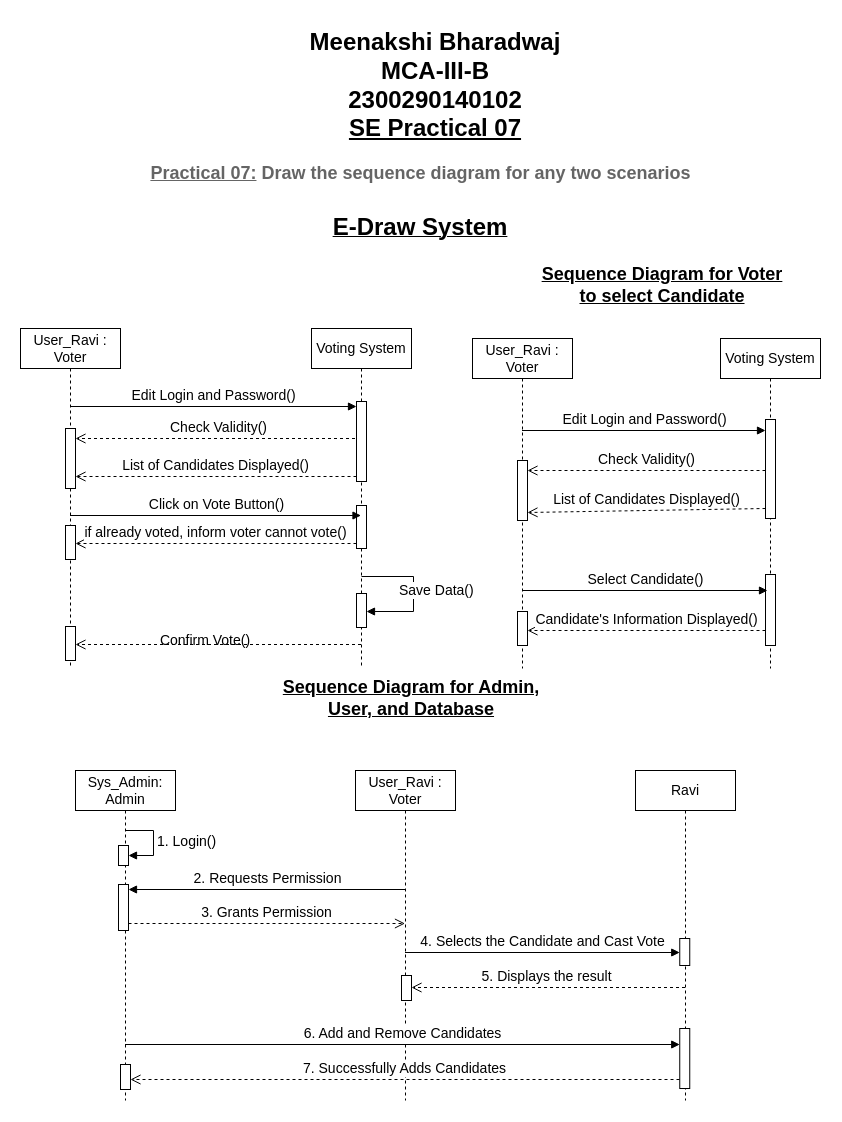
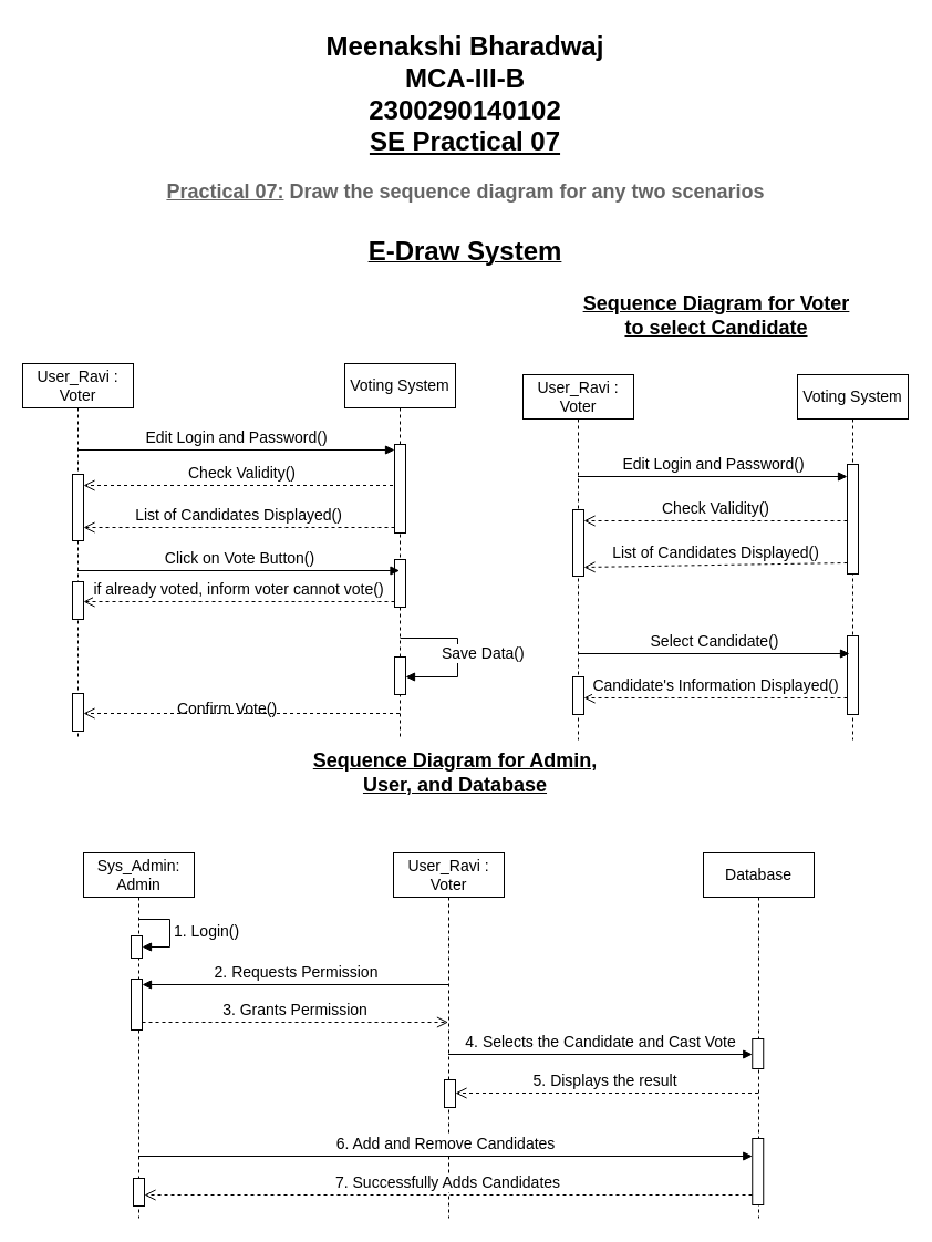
  <mxCell id="0" />
  <mxCell id="1" parent="0" />
  <mxCell id="2" value="&lt;b&gt;&lt;u&gt;&lt;font style=&quot;font-size: 24px;&quot;&gt;E-Draw System&lt;/font&gt;&lt;/u&gt;&lt;/b&gt;" style="text;html=1;align=center;verticalAlign=middle;whiteSpace=wrap;rounded=0;" parent="1" vertex="1"><mxGeometry x="280" y="201" width="280" height="51" as="geometry" /></mxCell>
- <mxCell id="3" value="&lt;font style=&quot;font-size: 24px;&quot;&gt;&lt;b style=&quot;&quot;&gt;Meenakshi Bharadwaj&lt;/b&gt;&lt;/font&gt;&lt;div&gt;&lt;font style=&quot;font-size: 24px;&quot;&gt;&lt;b&gt;MCA-III-B&lt;/b&gt;&lt;/font&gt;&lt;/div&gt;&lt;div&gt;&lt;font style=&quot;font-size: 24px;&quot;&gt;&lt;b&gt;2300290140102&lt;/b&gt;&lt;/font&gt;&lt;/div&gt;&lt;div&gt;&lt;font style=&quot;font-size: 24px;&quot;&gt;&lt;b style=&quot;&quot;&gt;&lt;u style=&quot;&quot;&gt;SE Practical 07&lt;/u&gt;&lt;/b&gt;&lt;/font&gt;&lt;/div&gt;" style="text;html=1;align=center;verticalAlign=middle;whiteSpace=wrap;rounded=0;" parent="1" vertex="1"><mxGeometry x="35" y="20" width="800" height="130" as="geometry" /></mxCell>
+ <mxCell id="3" value="&lt;font style=&quot;font-size: 24px;&quot;&gt;&lt;b style=&quot;&quot;&gt;Meenakshi Bharadwaj&lt;/b&gt;&lt;/font&gt;&lt;div&gt;&lt;font style=&quot;font-size: 24px;&quot;&gt;&lt;b&gt;MCA-III-B&lt;/b&gt;&lt;/font&gt;&lt;/div&gt;&lt;div&gt;&lt;font style=&quot;font-size: 24px;&quot;&gt;&lt;b&gt;2300290140102&lt;/b&gt;&lt;/font&gt;&lt;/div&gt;&lt;div&gt;&lt;font style=&quot;font-size: 24px;&quot;&gt;&lt;b style=&quot;&quot;&gt;&lt;u style=&quot;&quot;&gt;SE Practical 07&lt;/u&gt;&lt;/b&gt;&lt;/font&gt;&lt;/div&gt;" style="text;html=1;align=center;verticalAlign=middle;whiteSpace=wrap;rounded=0;" parent="1" vertex="1"><mxGeometry x="20" y="20" width="800" height="130" as="geometry" /></mxCell>
  <mxCell id="4" value="&lt;span style=&quot;color: rgb(101, 101, 101); font-family: &amp;quot;Century Gothic&amp;quot;, Arial, Helvetica, sans-serif; font-style: normal; font-variant-ligatures: normal; font-variant-caps: normal; letter-spacing: normal; orphans: 2; text-indent: 0px; text-transform: none; widows: 2; word-spacing: 0px; -webkit-text-stroke-width: 0px; white-space: normal; background-color: rgb(255, 255, 255); text-decoration-thickness: initial; text-decoration-style: initial; text-decoration-color: initial; float: none; display: inline !important;&quot;&gt;&lt;font style=&quot;font-size: 18px;&quot;&gt;&lt;u style=&quot;&quot;&gt;Practical 07:&lt;/u&gt; Draw the sequence diagram for any two scenarios&lt;/font&gt;&lt;/span&gt;" style="text;whiteSpace=wrap;html=1;align=center;fontStyle=1" parent="1" vertex="1"><mxGeometry x="133" y="156" width="575" height="40" as="geometry" /></mxCell>
- <mxCell id="5" value="&lt;font style=&quot;font-size: 18px;&quot;&gt;&lt;b&gt;&lt;u&gt;Sequence Diagram for Voter to select Candidate&lt;/u&gt;&lt;/b&gt;&lt;/font&gt;" style="text;html=1;align=center;verticalAlign=middle;whiteSpace=wrap;rounded=0;" parent="1" vertex="1"><mxGeometry x="530" y="270" width="264" height="30" as="geometry" /></mxCell>
+ <mxCell id="5" value="&lt;font style=&quot;font-size: 18px;&quot;&gt;&lt;b&gt;&lt;u&gt;Sequence Diagram for Voter to select Candidate&lt;/u&gt;&lt;/b&gt;&lt;/font&gt;" style="text;html=1;align=center;verticalAlign=middle;whiteSpace=wrap;rounded=0;" parent="1" vertex="1"><mxGeometry x="515" y="270" width="264" height="30" as="geometry" /></mxCell>
  <mxCell id="6" value="&lt;font style=&quot;font-size: 14px;&quot;&gt;Edit Login and Password()&lt;/font&gt;" style="html=1;verticalAlign=bottom;endArrow=block;curved=0;rounded=0;entryX=0;entryY=0;entryDx=0;entryDy=5;" parent="1" target="13" edge="1"><mxGeometry relative="1" as="geometry"><mxPoint x="69.5" y="406" as="sourcePoint" /></mxGeometry></mxCell>
  <mxCell id="7" value="&lt;font style=&quot;font-size: 14px;&quot;&gt;Check Validity()&lt;/font&gt;" style="html=1;verticalAlign=bottom;endArrow=open;dashed=1;endSize=8;curved=0;rounded=0;" parent="1" source="11" edge="1" target="9"><mxGeometry relative="1" as="geometry"><mxPoint x="69.5" y="438" as="targetPoint" /><mxPoint x="319.5" y="438" as="sourcePoint" /><Array as="points"><mxPoint x="160" y="438" /></Array></mxGeometry></mxCell>
  <mxCell id="8" value="&lt;font style=&quot;font-size: 14px;&quot;&gt;User_Ravi : Voter&lt;/font&gt;" style="shape=umlLifeline;perimeter=lifelinePerimeter;whiteSpace=wrap;html=1;container=1;dropTarget=0;collapsible=0;recursiveResize=0;outlineConnect=0;portConstraint=eastwest;newEdgeStyle={&quot;curved&quot;:0,&quot;rounded&quot;:0};" parent="1" vertex="1"><mxGeometry x="20" y="328" width="100" height="340" as="geometry" /></mxCell>
  <mxCell id="9" value="" style="html=1;points=[[0,0,0,0,5],[0,1,0,0,-5],[1,0,0,0,5],[1,1,0,0,-5]];perimeter=orthogonalPerimeter;outlineConnect=0;targetShapes=umlLifeline;portConstraint=eastwest;newEdgeStyle={&quot;curved&quot;:0,&quot;rounded&quot;:0};" vertex="1" parent="8"><mxGeometry x="45" y="100" width="10" height="60" as="geometry" /></mxCell>
  <mxCell id="10" value="" style="html=1;points=[[0,0,0,0,5],[0,1,0,0,-5],[1,0,0,0,5],[1,1,0,0,-5]];perimeter=orthogonalPerimeter;outlineConnect=0;targetShapes=umlLifeline;portConstraint=eastwest;newEdgeStyle={&quot;curved&quot;:0,&quot;rounded&quot;:0};" vertex="1" parent="8"><mxGeometry x="45" y="197" width="10" height="34" as="geometry" /></mxCell>
  <mxCell id="11" value="&lt;font style=&quot;font-size: 14px;&quot;&gt;Voting System&lt;/font&gt;" style="shape=umlLifeline;perimeter=lifelinePerimeter;whiteSpace=wrap;html=1;container=1;dropTarget=0;collapsible=0;recursiveResize=0;outlineConnect=0;portConstraint=eastwest;newEdgeStyle={&quot;curved&quot;:0,&quot;rounded&quot;:0};" parent="1" vertex="1"><mxGeometry x="311" y="328" width="100" height="340" as="geometry" /></mxCell>
  <mxCell id="12" value="" style="html=1;points=[[0,0,0,0,5],[0,1,0,0,-5],[1,0,0,0,5],[1,1,0,0,-5]];perimeter=orthogonalPerimeter;outlineConnect=0;targetShapes=umlLifeline;portConstraint=eastwest;newEdgeStyle={&quot;curved&quot;:0,&quot;rounded&quot;:0};" parent="11" vertex="1"><mxGeometry x="45" y="177" width="10" height="43" as="geometry" /></mxCell>
  <mxCell id="13" value="" style="html=1;points=[[0,0,0,0,5],[0,1,0,0,-5],[1,0,0,0,5],[1,1,0,0,-5]];perimeter=orthogonalPerimeter;outlineConnect=0;targetShapes=umlLifeline;portConstraint=eastwest;newEdgeStyle={&quot;curved&quot;:0,&quot;rounded&quot;:0};" parent="11" vertex="1"><mxGeometry x="45" y="73" width="10" height="80" as="geometry" /></mxCell>
  <mxCell id="14" value="" style="html=1;points=[[0,0,0,0,5],[0,1,0,0,-5],[1,0,0,0,5],[1,1,0,0,-5]];perimeter=orthogonalPerimeter;outlineConnect=0;targetShapes=umlLifeline;portConstraint=eastwest;newEdgeStyle={&quot;curved&quot;:0,&quot;rounded&quot;:0};" vertex="1" parent="11"><mxGeometry x="45" y="265" width="10" height="34" as="geometry" /></mxCell>
  <mxCell id="15" value="&lt;font style=&quot;font-size: 14px;&quot;&gt;Save Data()&lt;/font&gt;" style="html=1;align=left;spacingLeft=2;endArrow=block;rounded=0;edgeStyle=orthogonalEdgeStyle;curved=0;rounded=0;" edge="1" parent="11"><mxGeometry x="-0.492" y="-14" relative="1" as="geometry"><mxPoint x="50" y="248" as="sourcePoint" /><Array as="points"><mxPoint x="102" y="248" /><mxPoint x="102" y="283" /></Array><mxPoint x="55" y="283" as="targetPoint" /><mxPoint as="offset" /></mxGeometry></mxCell>
  <mxCell id="16" value="&lt;font style=&quot;font-size: 14px;&quot;&gt;Edit Login and Password()&lt;/font&gt;" style="html=1;verticalAlign=bottom;endArrow=block;curved=0;rounded=0;entryX=0;entryY=0;entryDx=0;entryDy=5;" parent="1" edge="1"><mxGeometry relative="1" as="geometry"><mxPoint x="521.5" y="430" as="sourcePoint" /><mxPoint x="765" y="430" as="targetPoint" /></mxGeometry></mxCell>
  <mxCell id="17" value="&lt;font style=&quot;font-size: 14px;&quot;&gt;User_Ravi&amp;nbsp;: Voter&lt;/font&gt;" style="shape=umlLifeline;perimeter=lifelinePerimeter;whiteSpace=wrap;html=1;container=1;dropTarget=0;collapsible=0;recursiveResize=0;outlineConnect=0;portConstraint=eastwest;newEdgeStyle={&quot;curved&quot;:0,&quot;rounded&quot;:0};" parent="1" vertex="1"><mxGeometry x="472" y="338" width="100" height="330" as="geometry" /></mxCell>
  <mxCell id="18" value="" style="html=1;points=[[0,0,0,0,5],[0,1,0,0,-5],[1,0,0,0,5],[1,1,0,0,-5]];perimeter=orthogonalPerimeter;outlineConnect=0;targetShapes=umlLifeline;portConstraint=eastwest;newEdgeStyle={&quot;curved&quot;:0,&quot;rounded&quot;:0};" vertex="1" parent="17"><mxGeometry x="45" y="122" width="10" height="60" as="geometry" /></mxCell>
  <mxCell id="19" value="" style="html=1;points=[[0,0,0,0,5],[0,1,0,0,-5],[1,0,0,0,5],[1,1,0,0,-5]];perimeter=orthogonalPerimeter;outlineConnect=0;targetShapes=umlLifeline;portConstraint=eastwest;newEdgeStyle={&quot;curved&quot;:0,&quot;rounded&quot;:0};" vertex="1" parent="17"><mxGeometry x="45" y="273" width="10" height="34" as="geometry" /></mxCell>
  <mxCell id="20" value="&lt;font style=&quot;font-size: 14px;&quot;&gt;Voting System&lt;/font&gt;" style="shape=umlLifeline;perimeter=lifelinePerimeter;whiteSpace=wrap;html=1;container=1;dropTarget=0;collapsible=0;recursiveResize=0;outlineConnect=0;portConstraint=eastwest;newEdgeStyle={&quot;curved&quot;:0,&quot;rounded&quot;:0};" parent="1" vertex="1"><mxGeometry x="720" y="338" width="100" height="330" as="geometry" /></mxCell>
  <mxCell id="21" value="" style="html=1;points=[[0,0,0,0,5],[0,1,0,0,-5],[1,0,0,0,5],[1,1,0,0,-5]];perimeter=orthogonalPerimeter;outlineConnect=0;targetShapes=umlLifeline;portConstraint=eastwest;newEdgeStyle={&quot;curved&quot;:0,&quot;rounded&quot;:0};" parent="20" vertex="1"><mxGeometry x="45" y="81" width="10" height="99" as="geometry" /></mxCell>
  <mxCell id="22" value="" style="html=1;points=[[0,0,0,0,5],[0,1,0,0,-5],[1,0,0,0,5],[1,1,0,0,-5]];perimeter=orthogonalPerimeter;outlineConnect=0;targetShapes=umlLifeline;portConstraint=eastwest;newEdgeStyle={&quot;curved&quot;:0,&quot;rounded&quot;:0};" parent="20" vertex="1"><mxGeometry x="45" y="236" width="10" height="71" as="geometry" /></mxCell>
  <mxCell id="23" value="&lt;font style=&quot;font-size: 14px;&quot;&gt;List of Candidates Displayed()&lt;/font&gt;" style="html=1;verticalAlign=bottom;endArrow=open;dashed=1;endSize=8;curved=0;rounded=0;exitX=0;exitY=1;exitDx=0;exitDy=-5;exitPerimeter=0;" parent="1" source="13" target="9" edge="1"><mxGeometry relative="1" as="geometry"><mxPoint x="280" y="471" as="sourcePoint" /><mxPoint x="75" y="480" as="targetPoint" /></mxGeometry></mxCell>
  <mxCell id="24" value="&lt;font style=&quot;font-size: 14px;&quot;&gt;if already voted, inform voter cannot vote()&lt;/font&gt;" style="html=1;verticalAlign=bottom;endArrow=open;dashed=1;endSize=8;curved=0;rounded=0;" parent="1" edge="1"><mxGeometry relative="1" as="geometry"><mxPoint x="356" y="543" as="sourcePoint" /><mxPoint x="75" y="543" as="targetPoint" /></mxGeometry></mxCell>
  <mxCell id="25" value="&lt;font style=&quot;font-size: 14px;&quot;&gt;Check Validity()&lt;/font&gt;" style="html=1;verticalAlign=bottom;endArrow=open;dashed=1;endSize=8;curved=0;rounded=0;" parent="1" edge="1" target="18"><mxGeometry relative="1" as="geometry"><mxPoint x="521.5" y="470" as="targetPoint" /><mxPoint x="765" y="470" as="sourcePoint" /><Array as="points"><mxPoint x="617.5" y="470" /></Array></mxGeometry></mxCell>
  <mxCell id="26" value="&lt;font style=&quot;font-size: 14px;&quot;&gt;List of Candidates Displayed()&lt;/font&gt;" style="html=1;verticalAlign=bottom;endArrow=open;dashed=1;endSize=8;curved=0;rounded=0;entryX=1;entryY=1;entryDx=0;entryDy=-5;entryPerimeter=0;" parent="1" edge="1"><mxGeometry relative="1" as="geometry"><mxPoint x="765" y="508" as="sourcePoint" /><mxPoint x="527" y="512" as="targetPoint" /></mxGeometry></mxCell>
  <mxCell id="27" value="&lt;font style=&quot;font-size: 14px;&quot;&gt;Select Candidate()&lt;/font&gt;" style="html=1;verticalAlign=bottom;endArrow=block;curved=0;rounded=0;" parent="1" edge="1"><mxGeometry relative="1" as="geometry"><mxPoint x="521.5" y="590" as="sourcePoint" /><mxPoint x="767" y="590" as="targetPoint" /></mxGeometry></mxCell>
  <mxCell id="28" value="&lt;font style=&quot;font-size: 14px;&quot;&gt;Candidate's Information Displayed()&lt;/font&gt;" style="html=1;verticalAlign=bottom;endArrow=open;dashed=1;endSize=8;curved=0;rounded=0;" parent="1" edge="1" target="19"><mxGeometry relative="1" as="geometry"><mxPoint x="525" y="630" as="targetPoint" /><mxPoint x="765" y="630" as="sourcePoint" /><Array as="points"><mxPoint x="627.25" y="630" /></Array></mxGeometry></mxCell>
  <mxCell id="29" value="&lt;font style=&quot;font-size: 14px;&quot;&gt;Click on Vote Button()&lt;/font&gt;" style="html=1;verticalAlign=bottom;endArrow=block;curved=0;rounded=0;" edge="1" parent="1"><mxGeometry width="80" relative="1" as="geometry"><mxPoint x="69.5" y="515" as="sourcePoint" /><mxPoint x="360.5" y="515" as="targetPoint" /></mxGeometry></mxCell>
  <mxCell id="30" value="&lt;font style=&quot;font-size: 18px;&quot;&gt;&lt;b&gt;&lt;u&gt;Sequence Diagram for Admin, User, and Database&lt;/u&gt;&lt;/b&gt;&lt;/font&gt;" style="text;html=1;align=center;verticalAlign=middle;whiteSpace=wrap;rounded=0;" vertex="1" parent="1"><mxGeometry x="280.5" y="683" width="260" height="30" as="geometry" /></mxCell>
  <mxCell id="31" value="&lt;font style=&quot;font-size: 14px;&quot;&gt;Sys_Admin: Admin&lt;/font&gt;" style="shape=umlLifeline;perimeter=lifelinePerimeter;whiteSpace=wrap;html=1;container=1;dropTarget=0;collapsible=0;recursiveResize=0;outlineConnect=0;portConstraint=eastwest;newEdgeStyle={&quot;curved&quot;:0,&quot;rounded&quot;:0};" vertex="1" parent="1"><mxGeometry x="75" y="770" width="100" height="330" as="geometry" /></mxCell>
  <mxCell id="32" value="" style="html=1;points=[[0,0,0,0,5],[0,1,0,0,-5],[1,0,0,0,5],[1,1,0,0,-5]];perimeter=orthogonalPerimeter;outlineConnect=0;targetShapes=umlLifeline;portConstraint=eastwest;newEdgeStyle={&quot;curved&quot;:0,&quot;rounded&quot;:0};" vertex="1" parent="31"><mxGeometry x="43" y="75" width="10" height="20" as="geometry" /></mxCell>
  <mxCell id="33" value="&lt;font style=&quot;font-size: 14px;&quot;&gt;1. Login()&lt;/font&gt;" style="html=1;align=left;spacingLeft=2;endArrow=block;rounded=0;edgeStyle=orthogonalEdgeStyle;curved=0;rounded=0;" edge="1" target="32" parent="31"><mxGeometry relative="1" as="geometry"><mxPoint x="50" y="60" as="sourcePoint" /><Array as="points"><mxPoint x="78" y="60" /><mxPoint x="78" y="85" /></Array></mxGeometry></mxCell>
  <mxCell id="34" value="" style="html=1;points=[[0,0,0,0,5],[0,1,0,0,-5],[1,0,0,0,5],[1,1,0,0,-5]];perimeter=orthogonalPerimeter;outlineConnect=0;targetShapes=umlLifeline;portConstraint=eastwest;newEdgeStyle={&quot;curved&quot;:0,&quot;rounded&quot;:0};" vertex="1" parent="31"><mxGeometry x="43" y="114" width="10" height="46" as="geometry" /></mxCell>
  <mxCell id="35" value="" style="html=1;points=[[0,0,0,0,5],[0,1,0,0,-5],[1,0,0,0,5],[1,1,0,0,-5]];perimeter=orthogonalPerimeter;outlineConnect=0;targetShapes=umlLifeline;portConstraint=eastwest;newEdgeStyle={&quot;curved&quot;:0,&quot;rounded&quot;:0};" vertex="1" parent="31"><mxGeometry x="45" y="294" width="10" height="25" as="geometry" /></mxCell>
  <mxCell id="36" value="&lt;font style=&quot;font-size: 14px;&quot;&gt;User_Ravi : Voter&lt;/font&gt;" style="shape=umlLifeline;perimeter=lifelinePerimeter;whiteSpace=wrap;html=1;container=1;dropTarget=0;collapsible=0;recursiveResize=0;outlineConnect=0;portConstraint=eastwest;newEdgeStyle={&quot;curved&quot;:0,&quot;rounded&quot;:0};" vertex="1" parent="1"><mxGeometry x="355" y="770" width="100" height="330" as="geometry" /></mxCell>
  <mxCell id="37" value="" style="html=1;points=[[0,0,0,0,5],[0,1,0,0,-5],[1,0,0,0,5],[1,1,0,0,-5]];perimeter=orthogonalPerimeter;outlineConnect=0;targetShapes=umlLifeline;portConstraint=eastwest;newEdgeStyle={&quot;curved&quot;:0,&quot;rounded&quot;:0};" vertex="1" parent="36"><mxGeometry x="46" y="205" width="10" height="25" as="geometry" /></mxCell>
- <mxCell id="38" value="&lt;font style=&quot;font-size: 14px;&quot;&gt;Ravi&lt;/font&gt;" style="shape=umlLifeline;perimeter=lifelinePerimeter;whiteSpace=wrap;html=1;container=1;dropTarget=0;collapsible=0;recursiveResize=0;outlineConnect=0;portConstraint=eastwest;newEdgeStyle={&quot;curved&quot;:0,&quot;rounded&quot;:0};" vertex="1" parent="1"><mxGeometry x="635" y="770" width="100" height="330" as="geometry" /></mxCell>
+ <mxCell id="38" value="&lt;font style=&quot;font-size: 14px;&quot;&gt;Database&lt;/font&gt;" style="shape=umlLifeline;perimeter=lifelinePerimeter;whiteSpace=wrap;html=1;container=1;dropTarget=0;collapsible=0;recursiveResize=0;outlineConnect=0;portConstraint=eastwest;newEdgeStyle={&quot;curved&quot;:0,&quot;rounded&quot;:0};" vertex="1" parent="1"><mxGeometry x="635" y="770" width="100" height="330" as="geometry" /></mxCell>
  <mxCell id="39" value="" style="html=1;points=[[0,0,0,0,5],[0,1,0,0,-5],[1,0,0,0,5],[1,1,0,0,-5]];perimeter=orthogonalPerimeter;outlineConnect=0;targetShapes=umlLifeline;portConstraint=eastwest;newEdgeStyle={&quot;curved&quot;:0,&quot;rounded&quot;:0};" vertex="1" parent="38"><mxGeometry x="44.25" y="168" width="10" height="27" as="geometry" /></mxCell>
  <mxCell id="40" value="" style="html=1;points=[[0,0,0,0,5],[0,1,0,0,-5],[1,0,0,0,5],[1,1,0,0,-5]];perimeter=orthogonalPerimeter;outlineConnect=0;targetShapes=umlLifeline;portConstraint=eastwest;newEdgeStyle={&quot;curved&quot;:0,&quot;rounded&quot;:0};" vertex="1" parent="38"><mxGeometry x="44.25" y="258" width="10" height="60" as="geometry" /></mxCell>
  <mxCell id="41" value="&lt;font style=&quot;font-size: 14px;&quot;&gt;2. Requests Permission&lt;/font&gt;" style="html=1;verticalAlign=bottom;endArrow=block;curved=0;rounded=0;entryX=1;entryY=0;entryDx=0;entryDy=5;" edge="1" target="34" parent="1"><mxGeometry x="-0.002" relative="1" as="geometry"><mxPoint x="404.5" y="889" as="sourcePoint" /><mxPoint as="offset" /></mxGeometry></mxCell>
  <mxCell id="42" value="&lt;font style=&quot;font-size: 14px;&quot;&gt;3. Grants Permission&lt;/font&gt;" style="html=1;verticalAlign=bottom;endArrow=open;dashed=1;endSize=8;curved=0;rounded=0;" edge="1" parent="1"><mxGeometry relative="1" as="geometry"><mxPoint x="404.5" y="923" as="targetPoint" /><mxPoint x="128" y="923" as="sourcePoint" /></mxGeometry></mxCell>
  <mxCell id="43" value="&lt;font style=&quot;font-size: 14px;&quot;&gt;4. Selects the Candidate and Cast Vote&lt;/font&gt;" style="html=1;verticalAlign=bottom;endArrow=block;curved=0;rounded=0;entryX=0;entryY=0;entryDx=0;entryDy=5;" edge="1" parent="1"><mxGeometry relative="1" as="geometry"><mxPoint x="404.5" y="952" as="sourcePoint" /><mxPoint x="679.25" y="952" as="targetPoint" /></mxGeometry></mxCell>
  <mxCell id="44" value="&lt;font style=&quot;font-size: 14px;&quot;&gt;5. Displays the result&amp;nbsp;&lt;/font&gt;" style="html=1;verticalAlign=bottom;endArrow=open;dashed=1;endSize=8;curved=0;rounded=0;" edge="1" parent="1"><mxGeometry relative="1" as="geometry"><mxPoint x="411" y="987" as="targetPoint" /><mxPoint x="684.5" y="987" as="sourcePoint" /></mxGeometry></mxCell>
  <mxCell id="45" value="&lt;font style=&quot;font-size: 14px;&quot;&gt;6. Add and Remove Candidates&lt;/font&gt;" style="html=1;verticalAlign=bottom;endArrow=block;curved=0;rounded=0;entryX=0;entryY=0;entryDx=0;entryDy=5;" edge="1" parent="1"><mxGeometry relative="1" as="geometry"><mxPoint x="124.5" y="1044" as="sourcePoint" /><mxPoint x="679.25" y="1044" as="targetPoint" /></mxGeometry></mxCell>
  <mxCell id="46" value="&lt;font style=&quot;font-size: 14px;&quot;&gt;7. Successfully Adds Candidates&lt;/font&gt;" style="html=1;verticalAlign=bottom;endArrow=open;dashed=1;endSize=8;curved=0;rounded=0;" edge="1" parent="1"><mxGeometry x="0.002" relative="1" as="geometry"><mxPoint x="130" y="1079" as="targetPoint" /><mxPoint x="679" y="1079" as="sourcePoint" /><mxPoint as="offset" /></mxGeometry></mxCell>
  <mxCell id="47" value="" style="html=1;verticalAlign=bottom;endArrow=open;dashed=1;endSize=8;curved=0;rounded=0;" edge="1" parent="1" source="11"><mxGeometry relative="1" as="geometry"><mxPoint x="356" y="641" as="sourcePoint" /><mxPoint x="75" y="644" as="targetPoint" /></mxGeometry></mxCell>
  <mxCell id="48" value="" style="html=1;points=[[0,0,0,0,5],[0,1,0,0,-5],[1,0,0,0,5],[1,1,0,0,-5]];perimeter=orthogonalPerimeter;outlineConnect=0;targetShapes=umlLifeline;portConstraint=eastwest;newEdgeStyle={&quot;curved&quot;:0,&quot;rounded&quot;:0};" vertex="1" parent="1"><mxGeometry x="65" y="626" width="10" height="34" as="geometry" /></mxCell>
  <mxCell id="49" value="&lt;font style=&quot;font-size: 14px;&quot;&gt;Confirm Vote()&lt;/font&gt;" style="text;html=1;align=center;verticalAlign=middle;whiteSpace=wrap;rounded=0;" vertex="1" parent="1"><mxGeometry x="155" y="625" width="100" height="30" as="geometry" /></mxCell>
